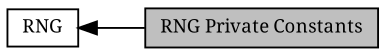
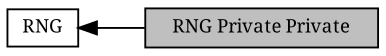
  digraph {
    rankdir=LR
    fontname="Noto Serif"
    node [color=black fontname="Noto Serif" fontsize=10 shape=record style=filled]
-   n1 [fillcolor=grey75 fontcolor=black height=0.2 label="RNG Private Constants" width=0.4]
+   n1 [fillcolor=grey75 fontcolor=black height=0.2 label="RNG Private Private" width=0.4]
    n2 [fillcolor=white height=0.2 label=RNG width=0.4]
    n2 -> n1 [dir=back fontname="Noto Serif" fontsize=10 labelfontname=Helvetica labelfontsize=10 shape=plaintext style=solid]
  }
